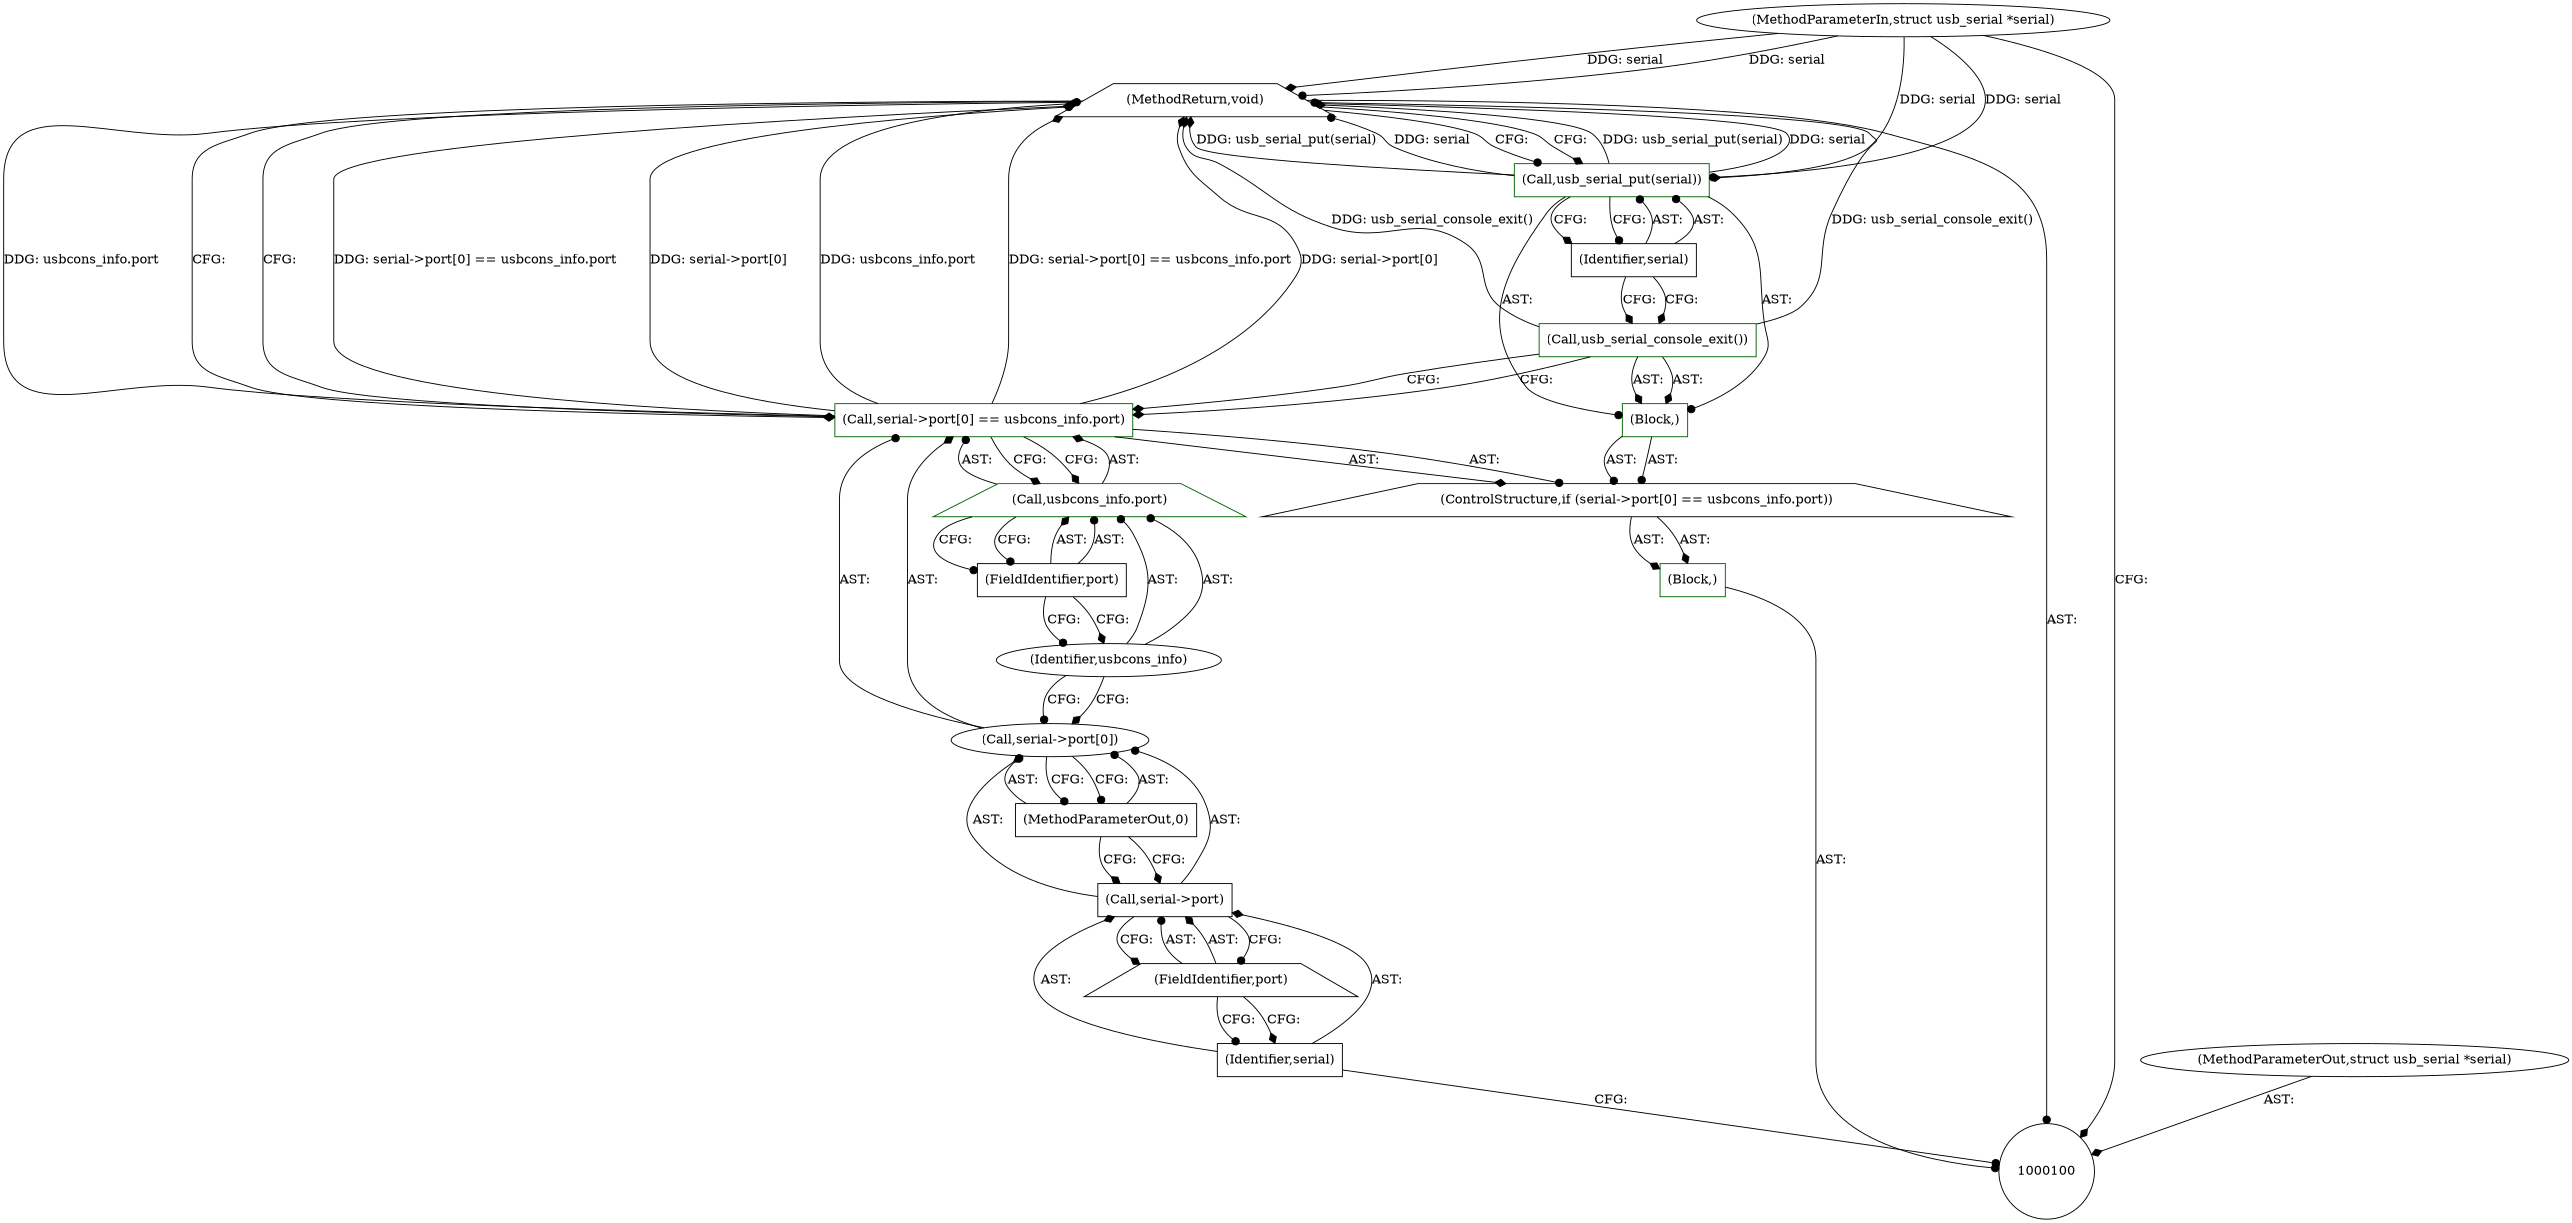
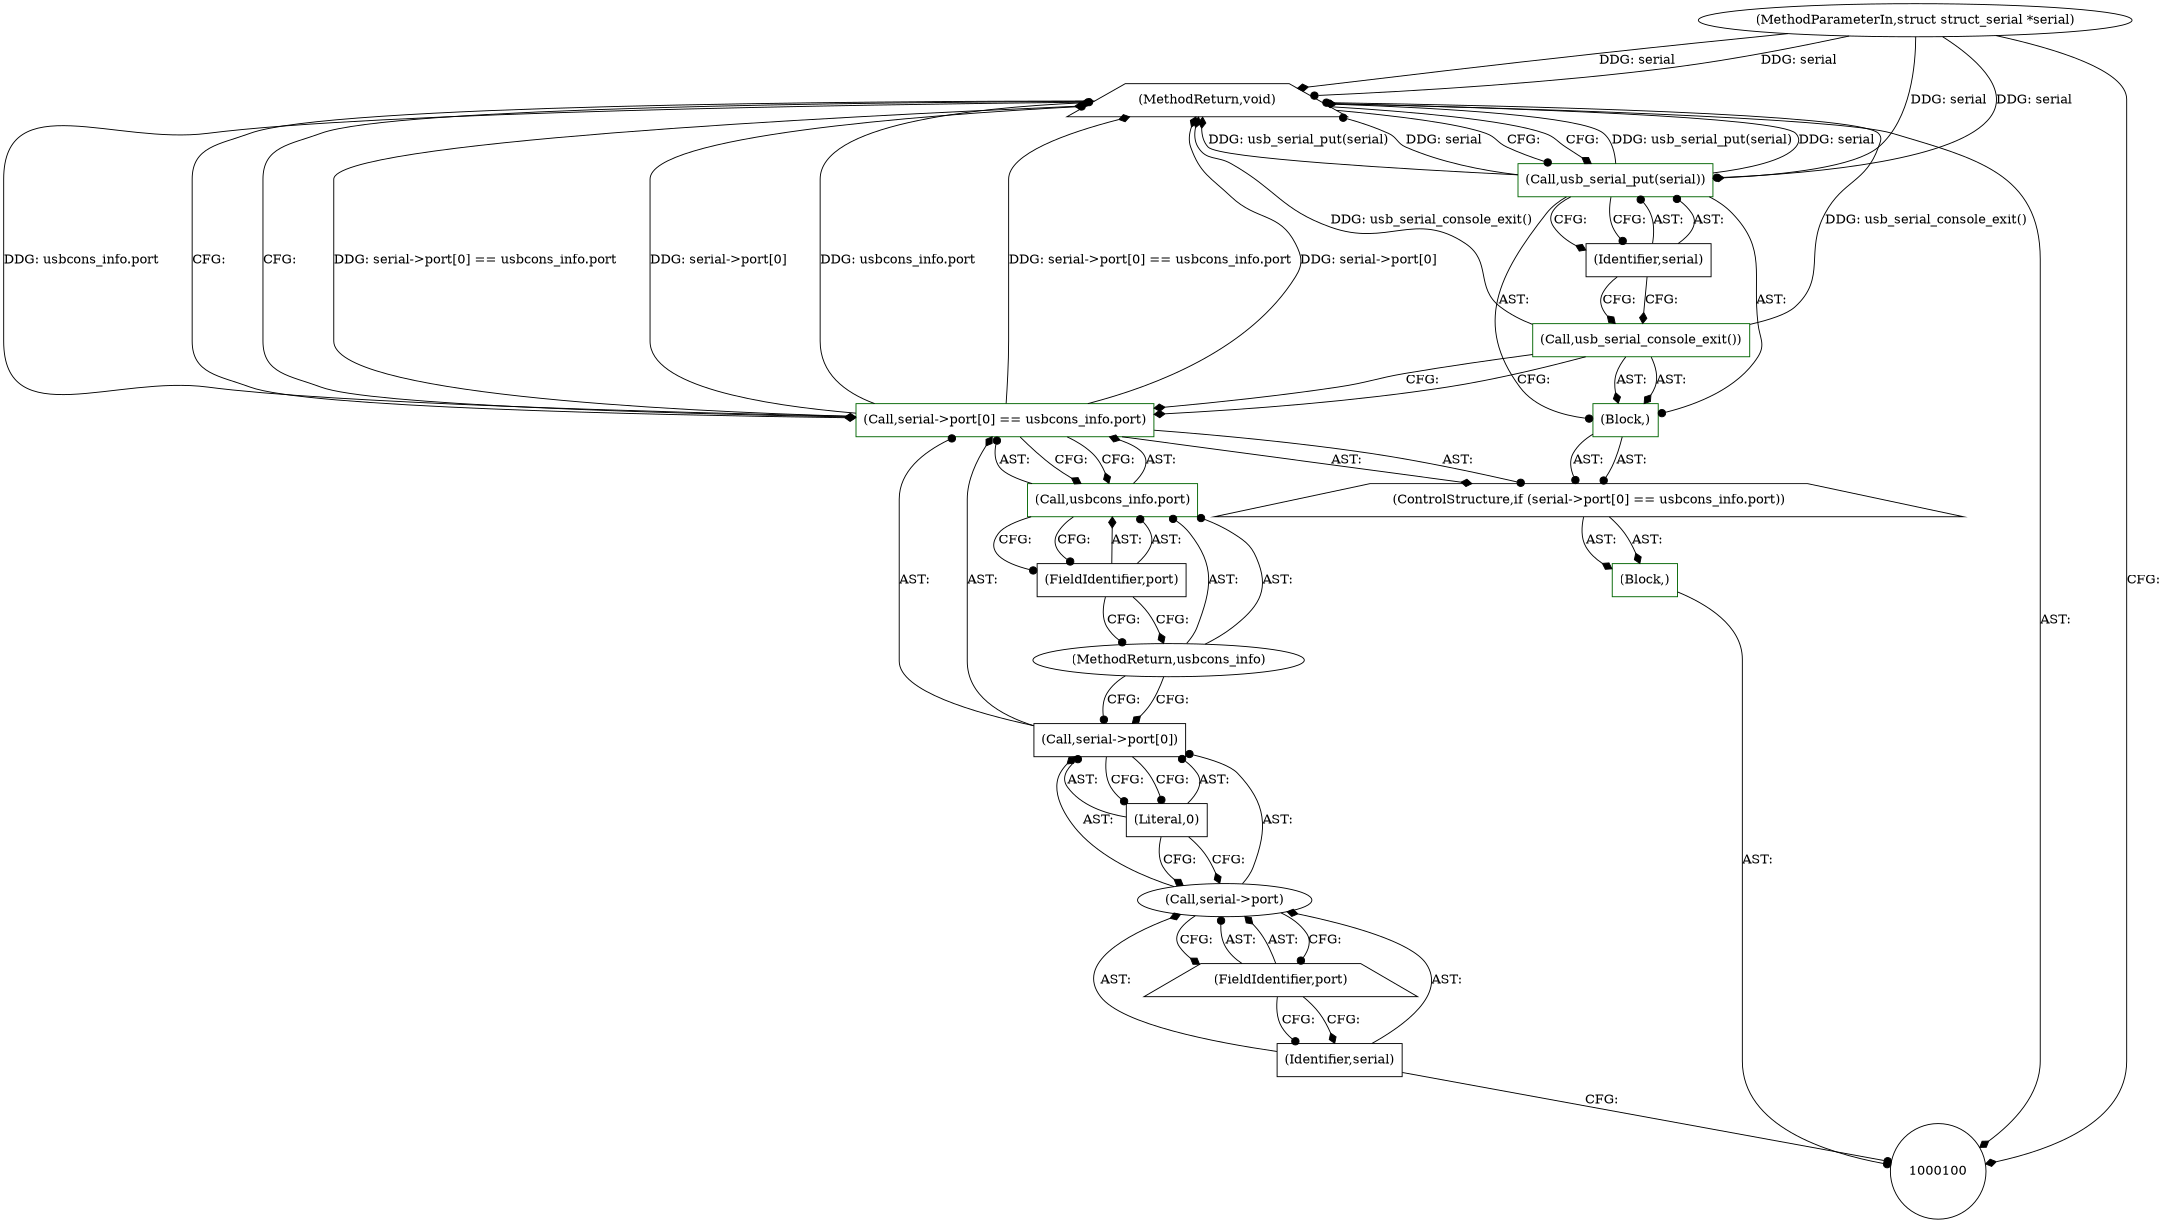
  digraph {
    node [color=black shape=box]
    edge [arrowhead=diamond]
    n1 [label="(MethodReturn,void)" shape=trapezium]
    n2 [color=darkgreen label="(Call,serial->port[0] == usbcons_info.port)"]
    n3 [color=darkgreen label="(Call,usb_serial_put(serial))"]
    1000100 [shape=circle]
    n5 [label="(ControlStructure,if (serial->port[0] == usbcons_info.port))" shape=trapezium]
-   n6 [color=darkgreen label="(Call,usbcons_info.port)" shape=trapezium]
+   n6 [color=darkgreen label="(Call,usbcons_info.port)"]
    n7 [color=darkgreen label="(Block,)"]
    n8 [label="(Identifier,serial)"]
-   n9 [label="(MethodParameterIn,struct usb_serial *serial)" shape=ellipse]
-   n10 [label="(MethodParameterOut,struct usb_serial *serial)" shape=ellipse]
+   n9 [label="(MethodParameterIn,struct struct_serial *serial)" shape=ellipse]
    n11 [color=darkgreen label="(Block,)"]
    n12 [label="(FieldIdentifier,port)" shape=trapezium]
-   n13 [label="(Call,serial->port)"]
+   n13 [label="(Call,serial->port)" shape=ellipse]
    n14 [label="(Identifier,serial)"]
-   n15 [label="(Call,serial->port[0])" shape=ellipse]
-   n16 [label="(MethodParameterOut,0)"]
+   n15 [label="(Call,serial->port[0])"]
+   n16 [label="(Literal,0)"]
    n17 [label="(FieldIdentifier,port)"]
-   n18 [label="(Identifier,usbcons_info)" shape=ellipse]
+   n18 [label="(MethodReturn,usbcons_info)" shape=ellipse]
    n19 [color=darkgreen label="(Call,usb_serial_console_exit())"]
    n1 -> n2 [label="CFG: "]
    n1 -> n2 [label="CFG: "]
    n1 -> n3 [arrowhead=dot label="CFG: "]
    n1 -> n3 [label="CFG: "]
-   n1 -> 1000100 [arrowhead=dot label="AST: "]
+   n1 -> 1000100 [label="AST: "]
    n2 -> n1 [label="DDG: serial->port[0] == usbcons_info.port"]
    n2 -> n1 [arrowhead=dot label="DDG: serial->port[0]"]
    n2 -> n1 [label="DDG: usbcons_info.port"]
    n2 -> n1 [label="DDG: serial->port[0] == usbcons_info.port"]
    n2 -> n1 [label="DDG: serial->port[0]"]
    n2 -> n1 [arrowhead=dot label="DDG: usbcons_info.port"]
    n2 -> n5 [label="AST: "]
    n2 -> n5 [arrowhead=dot label="AST: "]
    n2 -> n6 [label="CFG: "]
    n2 -> n6 [label="CFG: "]
    n3 -> n1 [label="DDG: usb_serial_put(serial)"]
    n3 -> n1 [label="DDG: serial"]
    n3 -> n1 [label="DDG: usb_serial_put(serial)"]
    n3 -> n1 [arrowhead=dot label="DDG: serial"]
    n3 -> n7 [arrowhead=dot label="AST: "]
    n3 -> n7 [arrowhead=dot label="AST: "]
    n3 -> n8 [label="CFG: "]
    n3 -> n8 [arrowhead=dot label="CFG: "]
    n5 -> n11 [label="AST: "]
    n5 -> n11 [label="AST: "]
    n6 -> n2 [label="AST: "]
    n6 -> n2 [arrowhead=dot label="AST: "]
    n6 -> n17 [arrowhead=dot label="CFG: "]
    n6 -> n17 [arrowhead=dot label="CFG: "]
    n7 -> n5 [arrowhead=dot label="AST: "]
    n7 -> n5 [arrowhead=dot label="AST: "]
    n8 -> n3 [arrowhead=dot label="AST: "]
    n8 -> n3 [arrowhead=dot label="AST: "]
    n8 -> n19 [label="CFG: "]
    n8 -> n19 [label="CFG: "]
    n9 -> n1 [label="DDG: serial"]
    n9 -> n1 [arrowhead=dot label="DDG: serial"]
    n9 -> n3 [label="DDG: serial"]
    n9 -> n3 [arrowhead=dot label="DDG: serial"]
    n9 -> 1000100 [label="CFG: "]
-   n10 -> 1000100 [label="AST: "]
    n11 -> 1000100 [arrowhead=dot label="AST: "]
    n12 -> n13 [arrowhead=dot label="AST: "]
    n12 -> n13 [label="AST: "]
    n12 -> n14 [arrowhead=dot label="CFG: "]
    n12 -> n14 [label="CFG: "]
    n13 -> n12 [arrowhead=dot label="CFG: "]
    n13 -> n12 [label="CFG: "]
    n13 -> n15 [arrowhead=dot label="AST: "]
    n13 -> n15 [label="AST: "]
    n14 -> 1000100 [arrowhead=dot label="CFG: "]
    n14 -> n13 [label="AST: "]
    n14 -> n13 [label="AST: "]
    n15 -> n2 [label="AST: "]
    n15 -> n2 [arrowhead=dot label="AST: "]
    n15 -> n16 [arrowhead=dot label="CFG: "]
    n15 -> n16 [arrowhead=dot label="CFG: "]
    n16 -> n13 [label="CFG: "]
    n16 -> n13 [label="CFG: "]
    n16 -> n15 [arrowhead=dot label="AST: "]
    n16 -> n15 [arrowhead=dot label="AST: "]
    n17 -> n6 [label="AST: "]
    n17 -> n6 [arrowhead=dot label="AST: "]
    n17 -> n18 [label="CFG: "]
    n17 -> n18 [arrowhead=dot label="CFG: "]
    n18 -> n6 [arrowhead=dot label="AST: "]
    n18 -> n6 [arrowhead=dot label="AST: "]
    n18 -> n15 [label="CFG: "]
    n18 -> n15 [arrowhead=dot label="CFG: "]
    n19 -> n1 [arrowhead=dot label="DDG: usb_serial_console_exit()"]
    n19 -> n1 [label="DDG: usb_serial_console_exit()"]
    n19 -> n2 [label="CFG: "]
    n19 -> n2 [label="CFG: "]
    n19 -> n7 [label="AST: "]
    n19 -> n7 [label="AST: "]
  }
